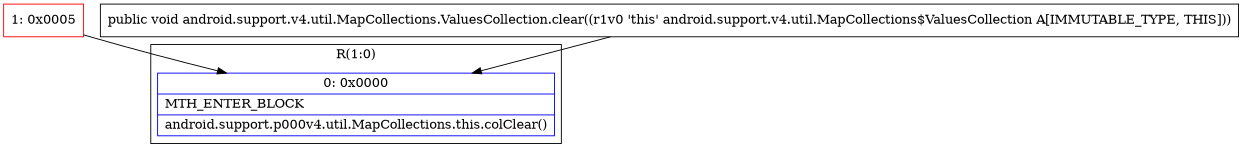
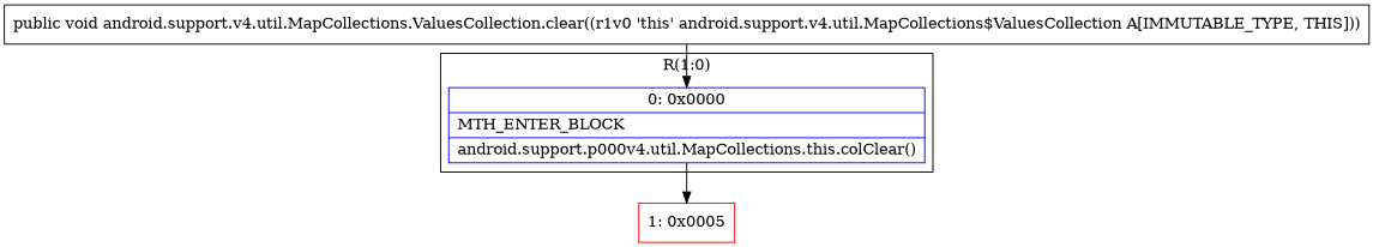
  digraph {
    node [shape=record]
    n1 [color=blue label="{0\:\ 0x0000|MTH_ENTER_BLOCK\l|android.support.p000v4.util.MapCollections.this.colClear()\l}"]
    n2 [color=red label="{1\:\ 0x0005}"]
    n3 [label="{public void android.support.v4.util.MapCollections.ValuesCollection.clear((r1v0 'this' android.support.v4.util.MapCollections$ValuesCollection A[IMMUTABLE_TYPE, THIS])) }"]
    subgraph cluster_1 {
      label="R(1:0)"
      n1
    }
-   n2 -> n1
+   n1 -> n2
    n3 -> n1
  }
